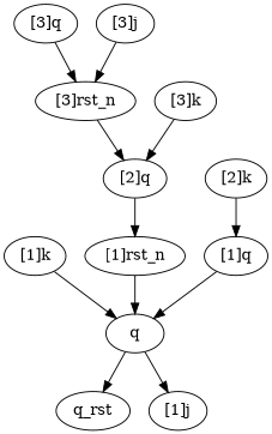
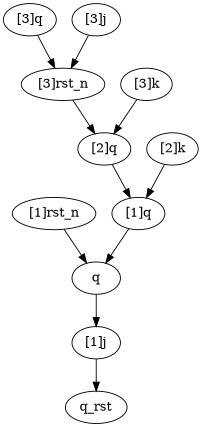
  strict digraph {
    node [complexity=4 importance=2.68656832146 rank=0.671642080365]
    "[1]q" [complexity=6 importance=1.73134429548 rank=0.288557382579]
    q [complexity=2 importance=0.641791360398 rank=0.320895680199]
    n3 [complexity=0 importance=0.194029785719 label=q_rst rank=0.0]
    "[1]j"
    "[3]q" [complexity=14 importance=8.26866190594 rank=0.590618707567]
    "[3]rst_n" [complexity=11 importance=19.671653708 rank=1.78833215527]
    "[2]q" [complexity=10 importance=3.91045016563 rank=0.391045016563]
    "[2]k" [complexity=8 importance=7.04478006177 rank=0.880597507721]
-   "[1]k"
    "[1]rst_n" [complexity=3 importance=3.32835968186 rank=1.10945322729]
    "[3]k" [complexity=12 importance=15.7612035424 rank=1.31343362853]
    "[3]j" [complexity=12 importance=15.7612035424 rank=1.31343362853]
    "[1]q" -> q
-   q -> n3
+   "[1]j" -> n3
    q -> "[1]j"
    "[3]q" -> "[3]rst_n"
    "[3]rst_n" -> "[2]q"
-   "[2]q" -> "[1]rst_n"
+   "[2]q" -> "[1]q"
    "[2]k" -> "[1]q"
-   "[1]k" -> q
    "[1]rst_n" -> q
    "[3]k" -> "[2]q"
    "[3]j" -> "[3]rst_n"
  }
